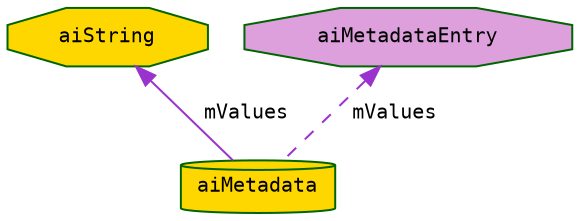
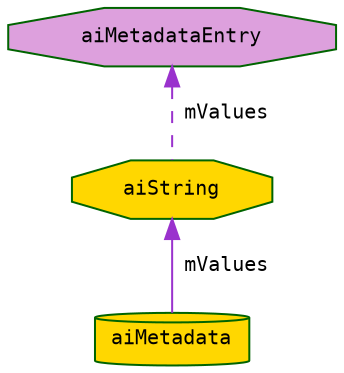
  digraph {
    node [color=darkgreen fillcolor=gold fontname=Terminal fontsize=10 shape=octagon style=filled]
    edge [color=darkorchid3 dir=back fontname=Terminal fontsize=10 labelfontname=Helvetica labelfontsize=10]
    n1 [fontcolor=black height=0.2 label=aiMetadata shape=cylinder width=0.4]
    n2 [height=0.2 label=aiString width=0.4]
    n3 [fillcolor=plum height=0.2 label=aiMetadataEntry width=0.4]
    n2 -> n1 [label=" mValues" style=solid]
-   n3 -> n1 [label=" mValues" style=dashed]
+   n3 -> n2 [label=" mValues" style=dashed]
  }
